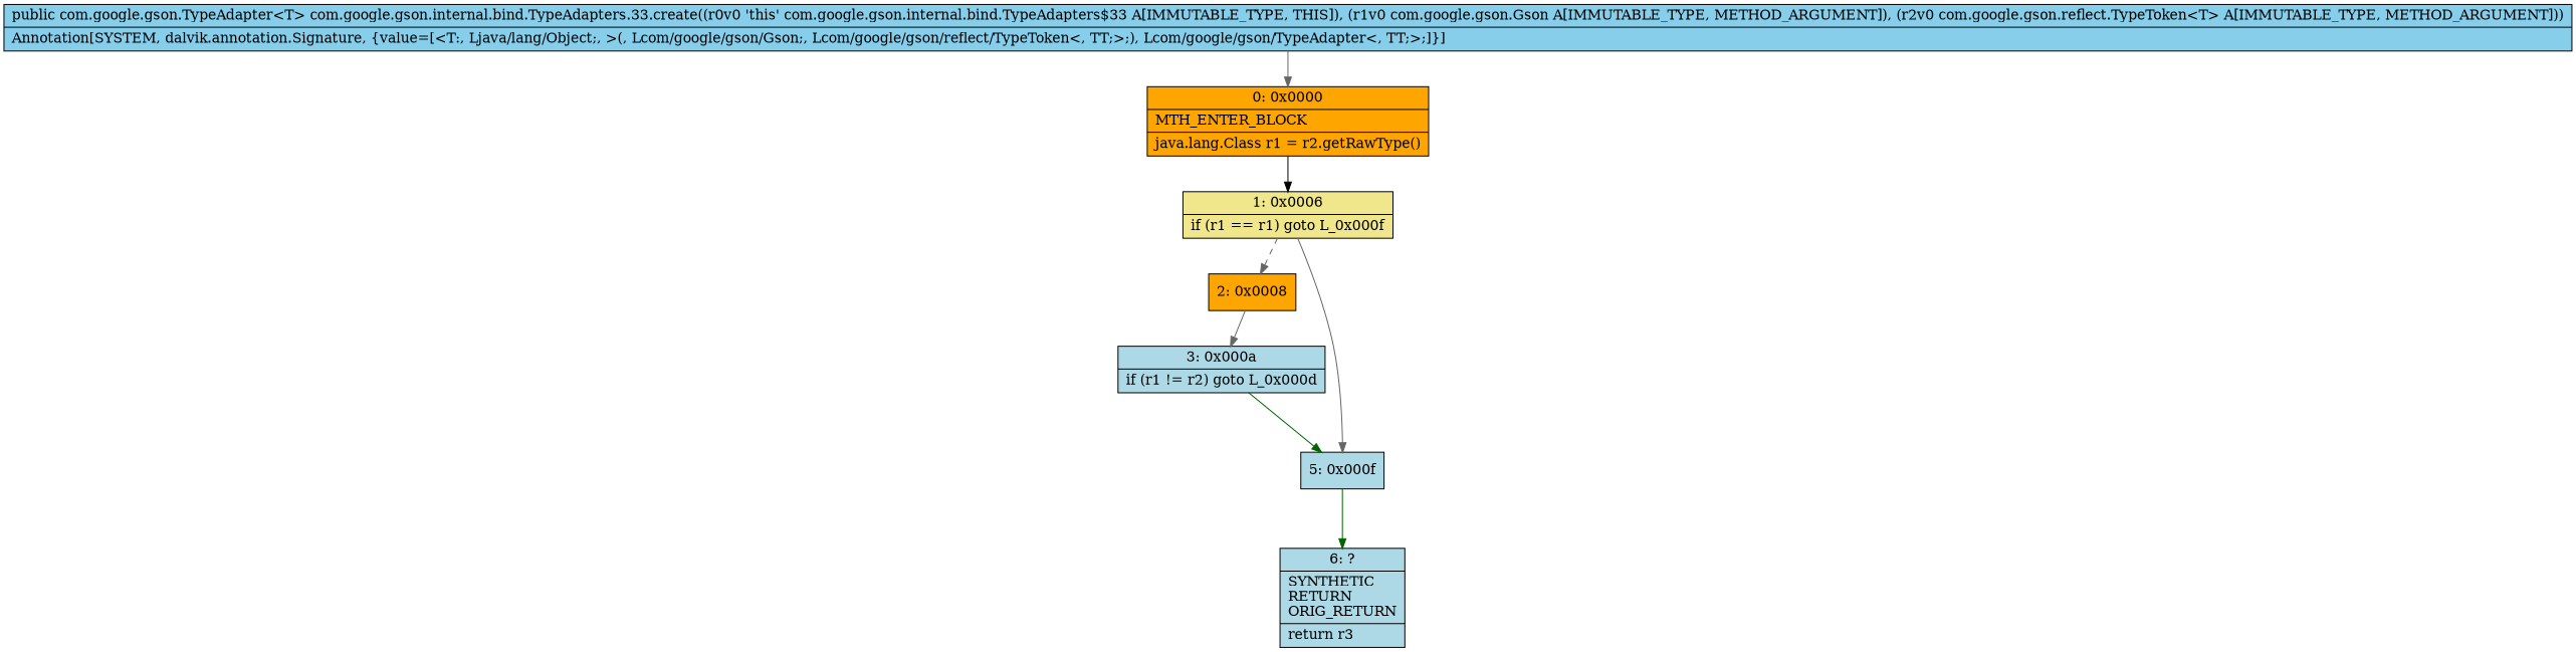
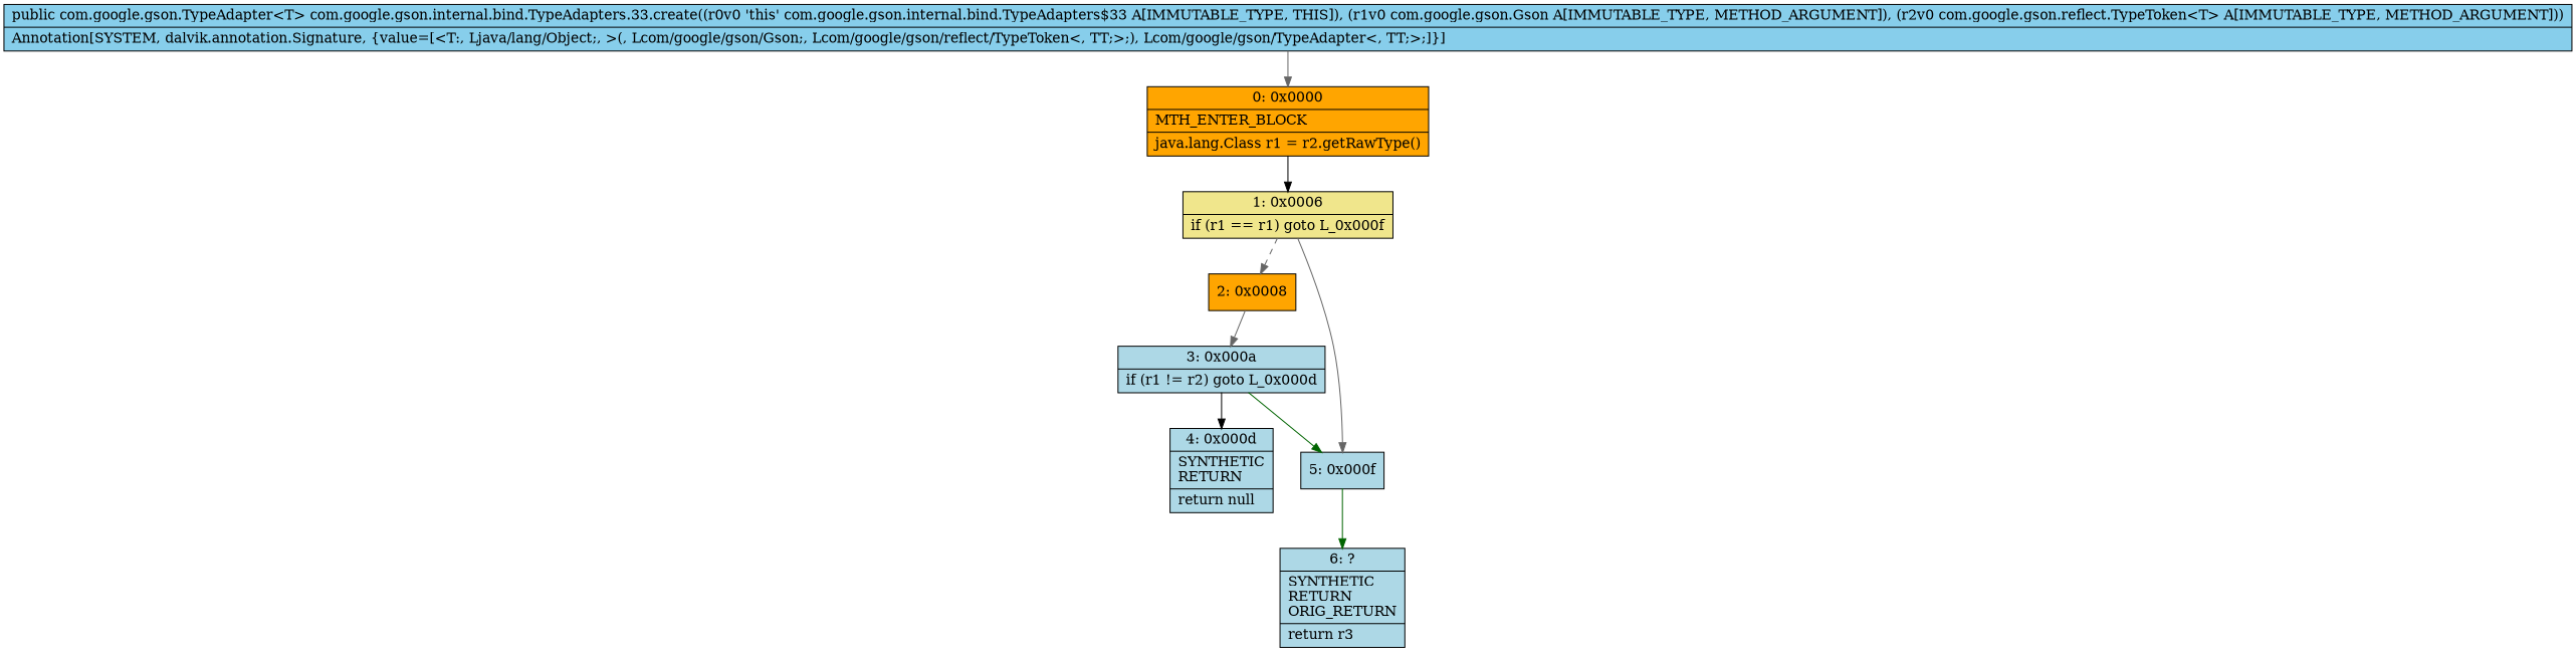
  digraph {
    node [fillcolor=lightblue shape=record style=filled]
    edge [color=gray40]
    n1 [fillcolor=orange label="{0\:\ 0x0000|MTH_ENTER_BLOCK\l|java.lang.Class r1 = r2.getRawType()\l}"]
    n2 [fillcolor=khaki label="{1\:\ 0x0006|if (r1 == r1) goto L_0x000f\l}"]
    n3 [fillcolor=orange label="{2\:\ 0x0008}"]
    n4 [label="{5\:\ 0x000f}"]
    n5 [label="{3\:\ 0x000a|if (r1 != r2) goto L_0x000d\l}"]
    n6 [label="{6\:\ ?|SYNTHETIC\lRETURN\lORIG_RETURN\l|return r3\l}"]
+   n7 [label="{4\:\ 0x000d|SYNTHETIC\lRETURN\l|return null\l}"]
    n8 [fillcolor=skyblue label="{public com.google.gson.TypeAdapter\<T\> com.google.gson.internal.bind.TypeAdapters.33.create((r0v0 'this' com.google.gson.internal.bind.TypeAdapters$33 A[IMMUTABLE_TYPE, THIS]), (r1v0 com.google.gson.Gson A[IMMUTABLE_TYPE, METHOD_ARGUMENT]), (r2v0 com.google.gson.reflect.TypeToken\<T\> A[IMMUTABLE_TYPE, METHOD_ARGUMENT]))  | Annotation[SYSTEM, dalvik.annotation.Signature, \{value=[\<T:, Ljava\/lang\/Object;, \>(, Lcom\/google\/gson\/Gson;, Lcom\/google\/gson\/reflect\/TypeToken\<, TT;\>;), Lcom\/google\/gson\/TypeAdapter\<, TT;\>;]\}]\l}"]
    n1 -> n2 [color=black]
    n2 -> n3 [style=dashed]
    n2 -> n4
    n3 -> n5
    n4 -> n6 [color=darkgreen]
    n5 -> n4 [color=darkgreen style=solid]
+   n5 -> n7 [color=black]
    n8 -> n1
  }
